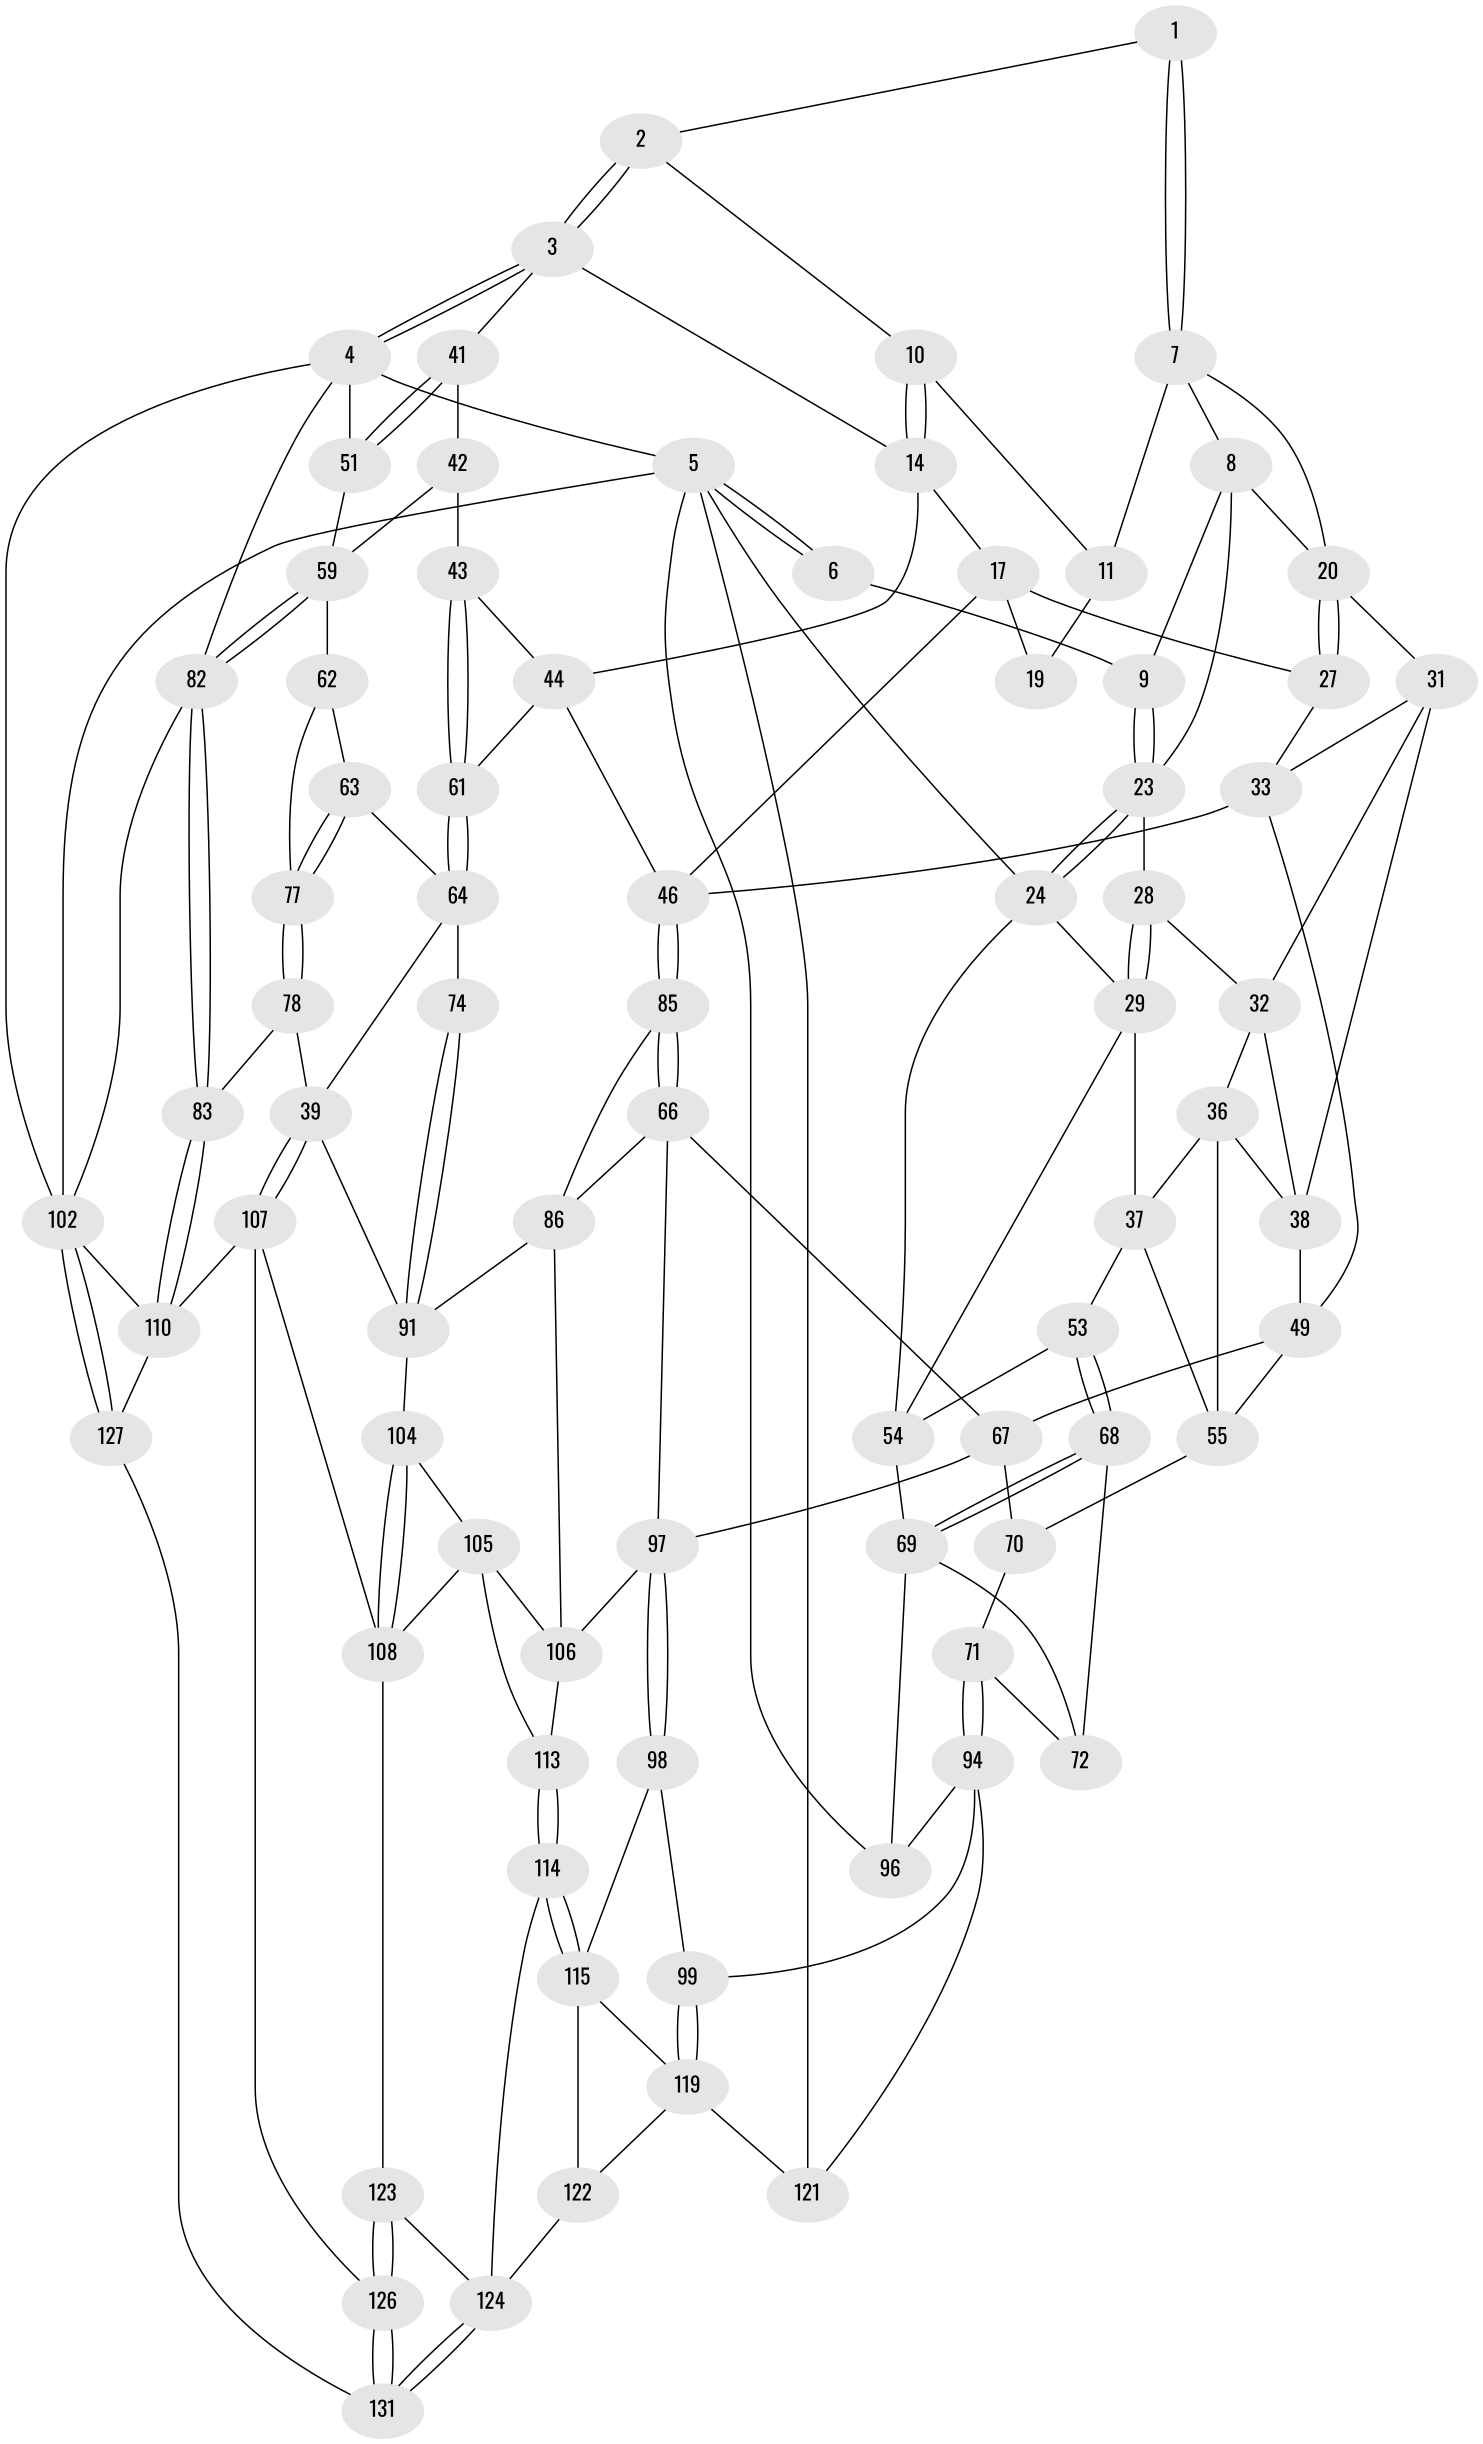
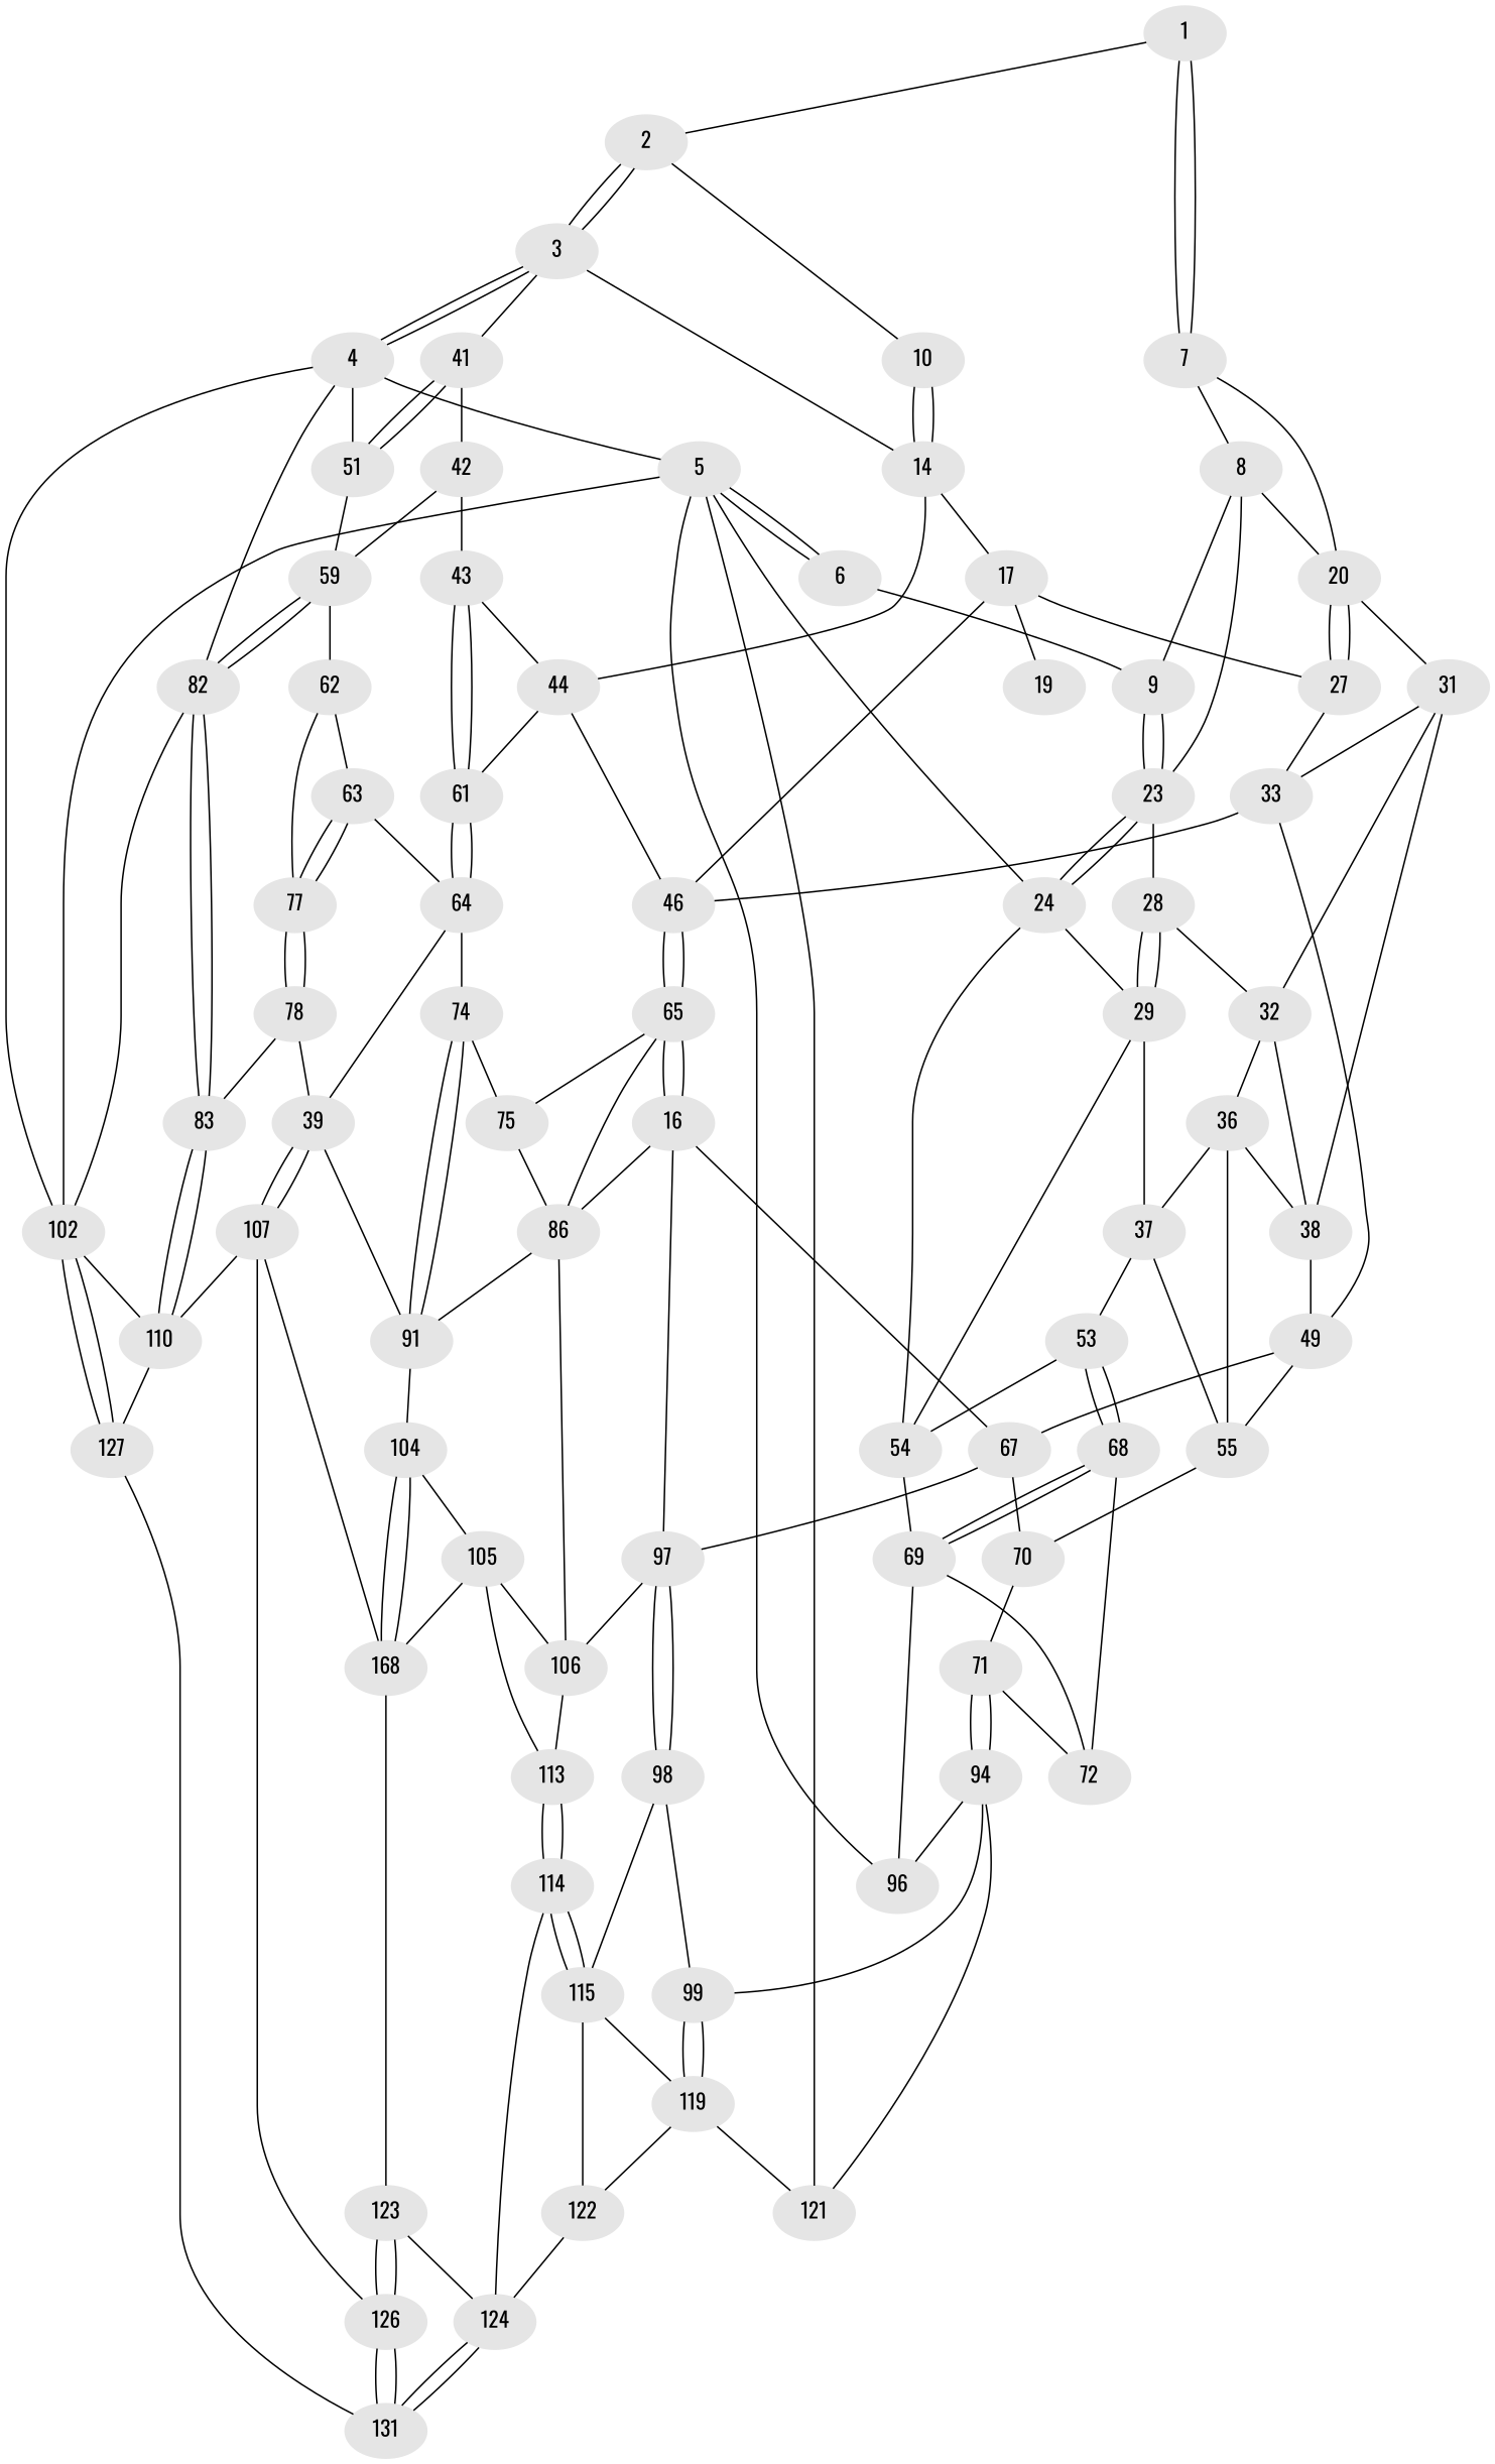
  graph {
    fontname=Oswald
    node [color=gray90 fontname=Oswald style=filled]
    edge [fontname=Oswald]
    1
    2
    7 [super="+13"]
    3 [super="+15"]
    10
    8 [super="+22"]
-   11 [super="+12"]
    20 [super="+21"]
    4 [super="+50"]
    14 [super="+16"]
    41
    5 [super="+101"]
    51
    82 [super="+85"]
    102 [super="+103"]
    17 [super="+18"]
    44 [super="+45"]
    42
    6
    24 [super="+25"]
    96
    121 [super="+130"]
    59 [super="+60"]
    83
    110 [super="+111"]
    127 [super="+132"]
    9
    29 [super="+30"]
    54 [super="+56"]
    23 [super="+26"]
    19
    27
    31 [super="+34"]
    28
    46 [super="+47"]
    61
    33 [super="+48"]
-   65 [super="+76" label=85]
+   65 [super="+76"]
    32 [super="+35"]
    38 [super="+39"]
    37 [super="+52"]
    69 [super="+93"]
    49 [super="+57"]
    36 [super="+40"]
    55 [super="+58"]
    53
    67 [super="+90"]
    70
    68
    43
    62
    64 [super="+73"]
-   66 [super="+88"]
+   66 [super="+88" label=16]
+   75 [super="+89"]
    86 [super="+87"]
    97 [super="+100"]
    72
    71
    63
    77 [super="+81"]
    74
    n62 [label=39 super="+80"]
    78 [super="+84"]
    91 [super="+92"]
    107 [super="+112"]
    106 [super="+109"]
    98
    94 [super="+95"]
    99
    104
-   108 [super="+118"]
+   108 [super="+118" label=168]
    126
    113
    105 [super="+117"]
    119 [super="+120"]
    115 [super="+116"]
    122 [super="+128"]
    131
    123
    114
    124 [super="+125"]
    1 -- 2
    1 -- 7
    1 -- 7
    2 -- 3
    2 -- 3
    2 -- 10
    7 -- 8
-   7 -- 11
    7 -- 20
    3 -- 4
    3 -- 4
    3 -- 14
    3 -- 41
-   10 -- 11
    10 -- 14
    10 -- 14
    8 -- 20
    8 -- 9
    8 -- 23
-   11 -- 19 [weight=2]
    20 -- 27
    20 -- 27
    20 -- 31
    4 -- 5
    4 -- 51
    4 -- 82
    4 -- 102
    14 -- 17
    14 -- 44
    41 -- 51
    41 -- 51
    41 -- 42
    5 -- 102
    5 -- 6
    5 -- 6
    5 -- 24
    5 -- 96
    5 -- 121
    51 -- 59
    82 -- 102
    82 -- 83
    82 -- 83
    102 -- 110
    102 -- 127
    102 -- 127
    17 -- 19
    17 -- 27
    17 -- 46
    44 -- 46
    44 -- 61
    42 -- 59
    42 -- 43
    6 -- 9
    24 -- 29
    24 -- 54
    59 -- 82
    59 -- 82
    59 -- 62
    83 -- 110
    83 -- 110
    110 -- 127
    127 -- 131
    9 -- 23
    9 -- 23
    29 -- 54
    29 -- 37
    54 -- 69
    23 -- 24
    23 -- 24
    23 -- 28
    27 -- 33
    31 -- 33
    31 -- 32
    31 -- 38
    28 -- 29
    28 -- 29
    28 -- 32
    46 -- 65
    46 -- 65
    61 -- 64
    61 -- 64
    33 -- 46
    33 -- 49
    65 -- 66
    65 -- 66
+   65 -- 75
    65 -- 86
    32 -- 38
    32 -- 36
    38 -- 49
    37 -- 55
    37 -- 53
    69 -- 96
    69 -- 72
    49 -- 55
    49 -- 67
    36 -- 38
    36 -- 37
    36 -- 55
    55 -- 70
    53 -- 54
    53 -- 68
    53 -- 68
    67 -- 70
    67 -- 97
    70 -- 71
    68 -- 69
    68 -- 69
    68 -- 72
    43 -- 44
    43 -- 61
    43 -- 61
    62 -- 63
    62 -- 77
    64 -- 74
    64 -- n62
    66 -- 67
    66 -- 86
    66 -- 97
+   75 -- 86
    86 -- 91
    86 -- 106
    97 -- 106
    97 -- 98
    97 -- 98
    71 -- 72
    71 -- 94
    71 -- 94
    63 -- 64
    63 -- 77
    63 -- 77
    77 -- 78 [weight=2]
    77 -- 78
+   74 -- 75
    74 -- 91
    74 -- 91
    n62 -- 91
    n62 -- 107
    n62 -- 107
    78 -- 83
    78 -- n62
    91 -- 104
    107 -- 110
    107 -- 108
    107 -- 126
    106 -- 113
    98 -- 99
    98 -- 115
    94 -- 96
    94 -- 121
    94 -- 99
    99 -- 119
    99 -- 119
    104 -- 108
    104 -- 108
    104 -- 105
    108 -- 123
    126 -- 131
    126 -- 131
    113 -- 114
    113 -- 114
    105 -- 106
    105 -- 108
    105 -- 113
    119 -- 121
    119 -- 122
    115 -- 119
    115 -- 122
    122 -- 124
    123 -- 126
    123 -- 126
    123 -- 124
    114 -- 115
    114 -- 115
    114 -- 124
    124 -- 131
    124 -- 131
  }
